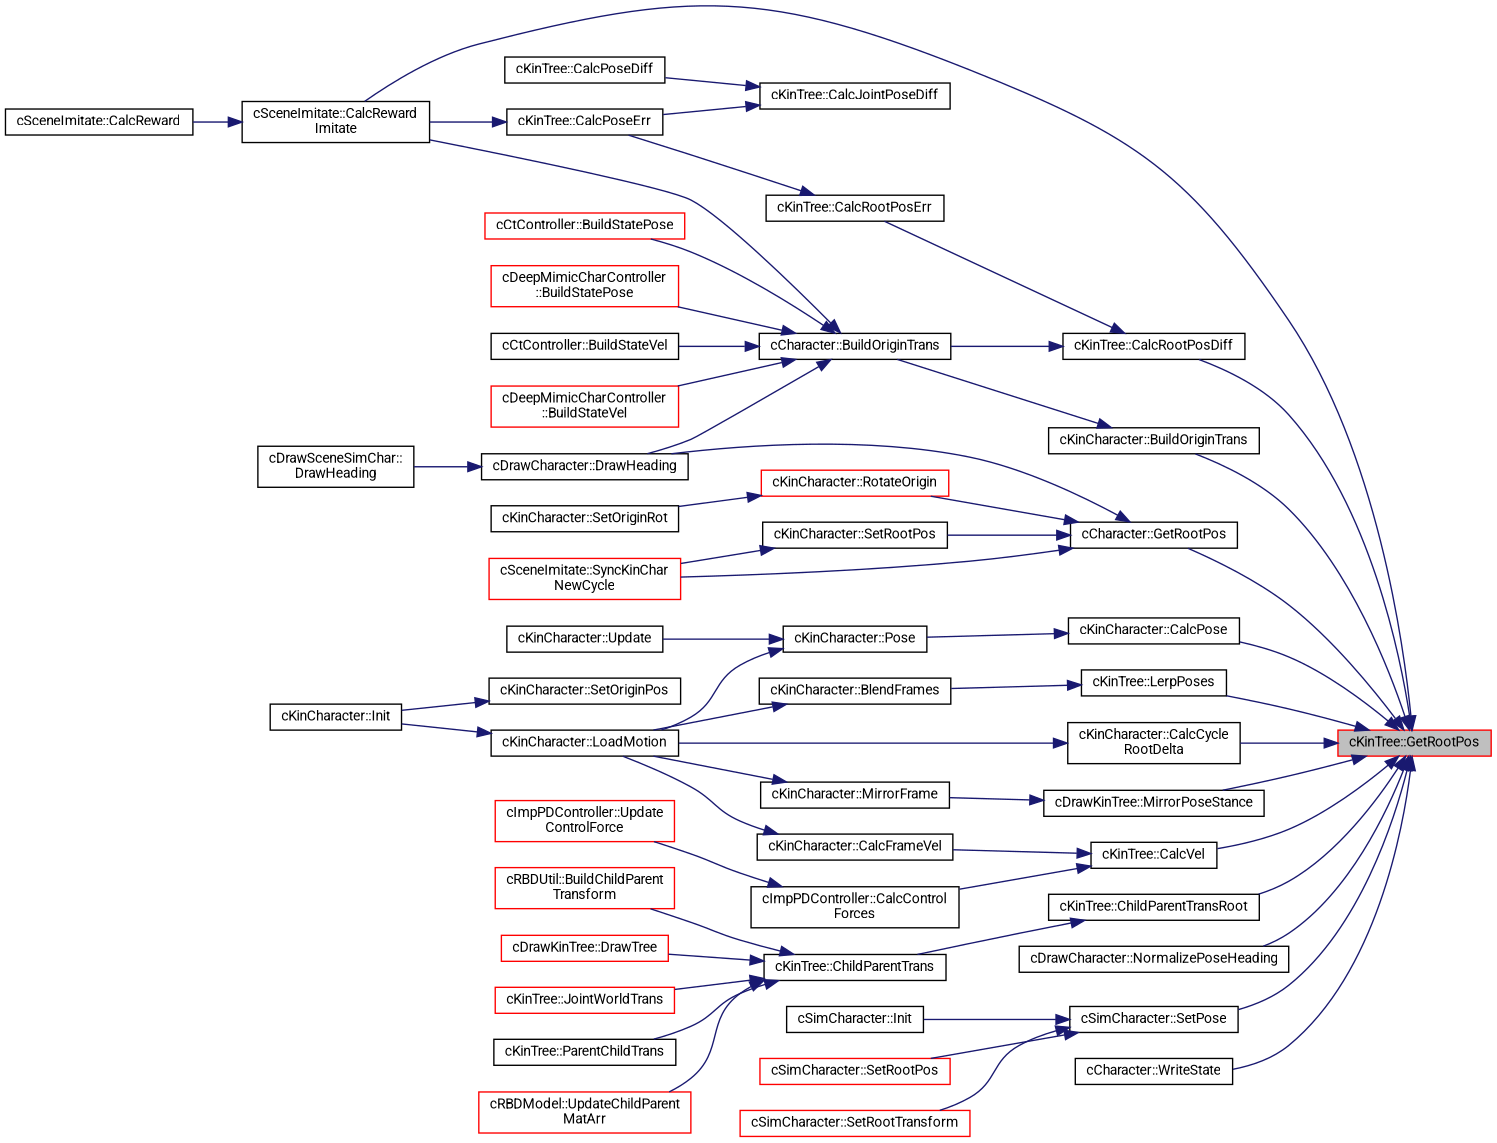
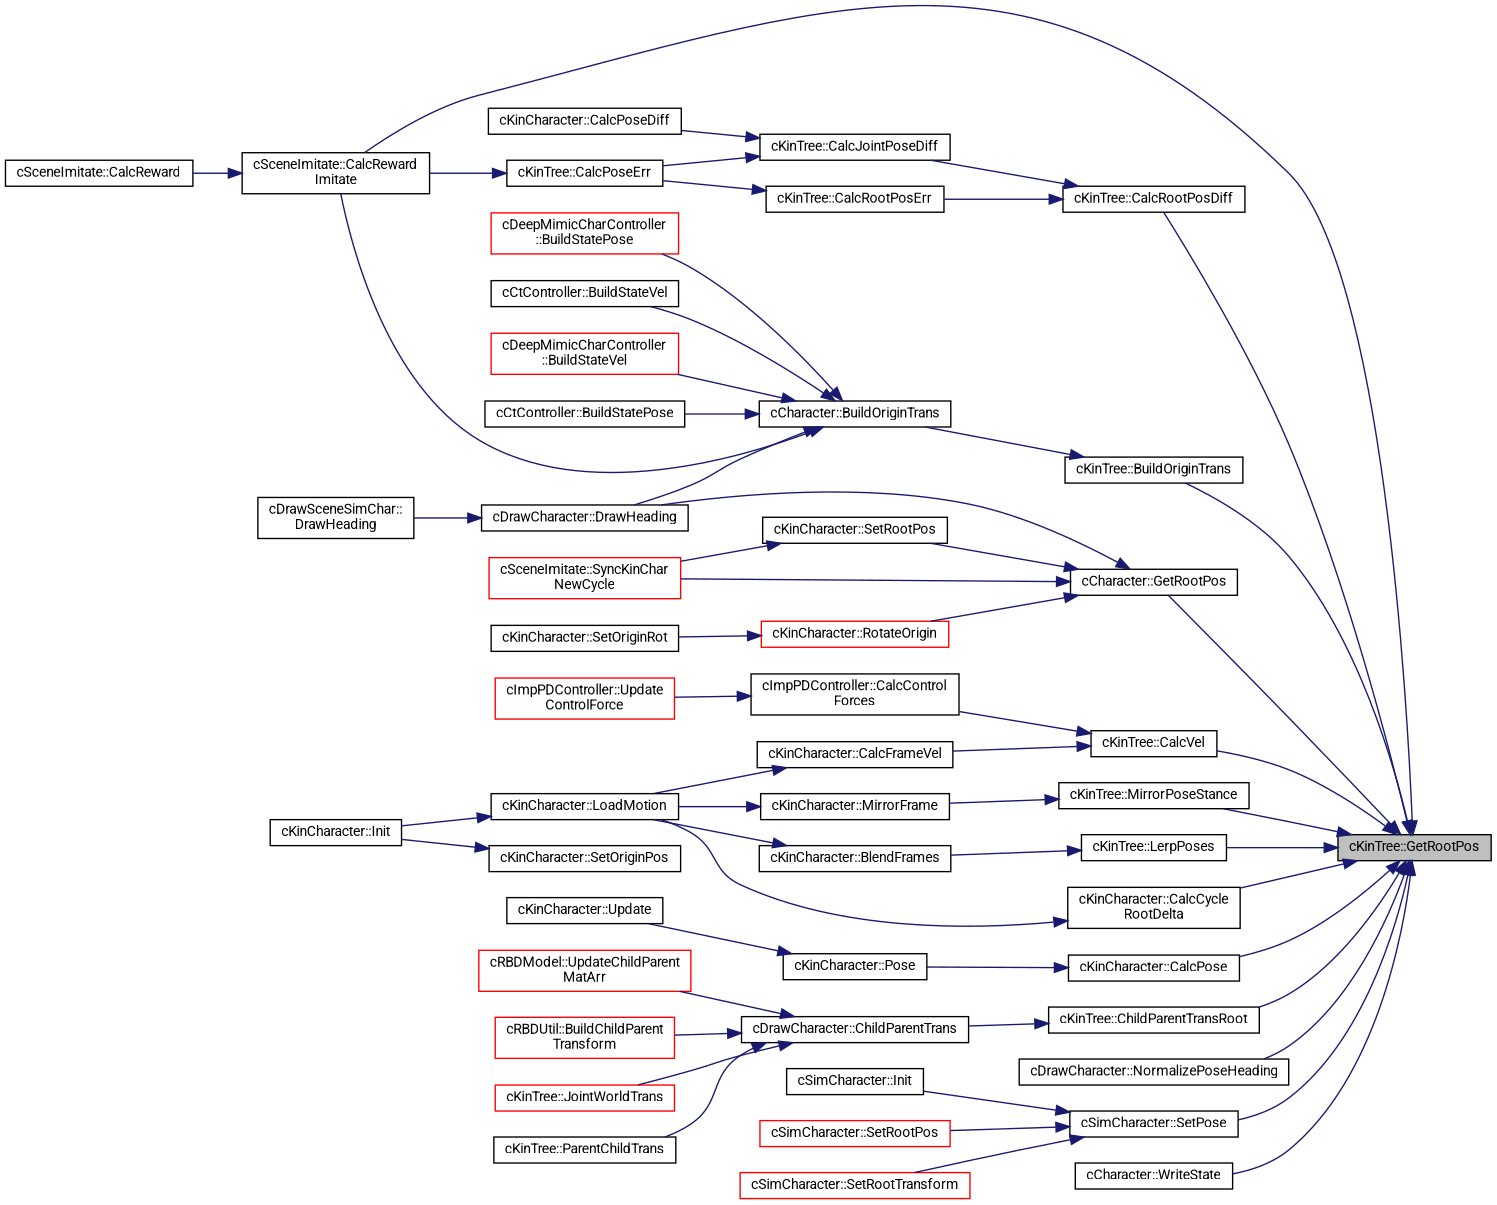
  digraph {
    fontname=Roboto
    rankdir=RL
    node [color=black fillcolor=white fontname=Roboto fontsize=10 shape=record style=filled]
    edge [color=midnightblue dir=back fontname=Roboto fontsize=10 labelfontname=Helvetica labelfontsize=10 style=solid]
-   n1 [color=red fillcolor=grey75 fontcolor=black height=0.2 label="cKinTree::GetRootPos" width=0.4]
-   n2 [height=0.2 label="cKinCharacter::BuildOriginTrans" width=0.4]
+   n1 [fillcolor=grey75 fontcolor=black height=0.2 label="cKinTree::GetRootPos" width=0.4]
+   n2 [height=0.2 label="cKinTree::BuildOriginTrans" width=0.4]
    n3 [height=0.2 label="cSceneImitate::CalcReward\lImitate" width=0.4]
    n4 [height=0.2 label="cKinCharacter::CalcCycle\lRootDelta" width=0.4]
    n5 [height=0.2 label="cKinCharacter::CalcPose" width=0.4]
    n6 [height=0.2 label="cKinTree::CalcRootPosDiff" width=0.4]
    n7 [height=0.2 label="cKinTree::CalcVel" width=0.4]
    n8 [height=0.2 label="cKinTree::ChildParentTransRoot" width=0.4]
    n9 [height=0.2 label="cCharacter::GetRootPos" width=0.4]
    n10 [height=0.2 label="cKinTree::LerpPoses" width=0.4]
-   n11 [height=0.2 label="cDrawKinTree::MirrorPoseStance" width=0.4]
+   n11 [height=0.2 label="cKinTree::MirrorPoseStance" width=0.4]
    n12 [height=0.2 label="cDrawCharacter::NormalizePoseHeading" width=0.4]
    n13 [height=0.2 label="cSimCharacter::SetPose" width=0.4]
    n14 [height=0.2 label="cCharacter::WriteState" width=0.4]
    n15 [height=0.2 label="cCharacter::BuildOriginTrans" width=0.4]
    n16 [height=0.2 label="cSceneImitate::CalcReward" width=0.4]
    n17 [height=0.2 label="cKinCharacter::LoadMotion" width=0.4]
    n18 [height=0.2 label="cKinCharacter::Pose" width=0.4]
    n19 [height=0.2 label="cKinTree::CalcJointPoseDiff" width=0.4]
    n20 [height=0.2 label="cKinTree::CalcRootPosErr" width=0.4]
    n21 [height=0.2 label="cImpPDController::CalcControl\lForces" width=0.4]
    n22 [height=0.2 label="cKinCharacter::CalcFrameVel" width=0.4]
-   n23 [height=0.2 label="cKinTree::ChildParentTrans" width=0.4]
+   n23 [height=0.2 label="cDrawCharacter::ChildParentTrans" width=0.4]
    n24 [height=0.2 label="cDrawCharacter::DrawHeading" width=0.4]
    n25 [color=red height=0.2 label="cKinCharacter::RotateOrigin" width=0.4]
    n26 [height=0.2 label="cKinCharacter::SetRootPos" width=0.4]
    n27 [color=red height=0.2 label="cSceneImitate::SyncKinChar\lNewCycle" width=0.4]
    n28 [height=0.2 label="cKinCharacter::BlendFrames" width=0.4]
    n29 [height=0.2 label="cKinCharacter::MirrorFrame" width=0.4]
    n30 [height=0.2 label="cSimCharacter::Init" width=0.4]
    n31 [color=red height=0.2 label="cSimCharacter::SetRootPos" width=0.4]
    n32 [color=red height=0.2 label="cSimCharacter::SetRootTransform" width=0.4]
-   n33 [color=red height=0.2 label="cCtController::BuildStatePose" width=0.4]
+   n33 [height=0.2 label="cCtController::BuildStatePose" width=0.4]
    n34 [color=red height=0.2 label="cDeepMimicCharController\l::BuildStatePose" width=0.4]
    n35 [height=0.2 label="cCtController::BuildStateVel" width=0.4]
    n36 [color=red height=0.2 label="cDeepMimicCharController\l::BuildStateVel" width=0.4]
    n37 [height=0.2 label="cDrawSceneSimChar::\lDrawHeading" width=0.4]
    n38 [height=0.2 label="cKinCharacter::Init" width=0.4]
    n39 [height=0.2 label="cKinCharacter::Update" width=0.4]
-   n40 [height=0.2 label="cKinTree::CalcPoseDiff" width=0.4]
+   n40 [height=0.2 label="cKinCharacter::CalcPoseDiff" width=0.4]
    n41 [height=0.2 label="cKinTree::CalcPoseErr" width=0.4]
    n42 [color=red height=0.2 label="cImpPDController::Update\lControlForce" width=0.4]
    n43 [color=red height=0.2 label="cRBDUtil::BuildChildParent\lTransform" width=0.4]
-   n44 [color=red height=0.2 label="cDrawKinTree::DrawTree" width=0.4]
    n45 [color=red height=0.2 label="cKinTree::JointWorldTrans" width=0.4]
    n46 [height=0.2 label="cKinTree::ParentChildTrans" width=0.4]
    n47 [color=red height=0.2 label="cRBDModel::UpdateChildParent\lMatArr" width=0.4]
    n48 [height=0.2 label="cKinCharacter::SetOriginRot" width=0.4]
    n49 [height=0.2 label="cKinCharacter::SetOriginPos" width=0.4]
    n1 -> n2
    n1 -> n3
    n1 -> n4
    n1 -> n5
    n1 -> n6
    n1 -> n7
    n1 -> n8
    n1 -> n9
    n1 -> n10
    n1 -> n11
    n1 -> n12
    n1 -> n13
    n1 -> n14
    n2 -> n15
    n3 -> n16
    n4 -> n17
    n5 -> n18
-   n6 -> n15
+   n6 -> n19
    n6 -> n20
    n7 -> n21
    n7 -> n22
    n8 -> n23
    n9 -> n24
    n9 -> n25
    n9 -> n26
    n9 -> n27
    n10 -> n28
    n11 -> n29
    n13 -> n30
    n13 -> n31
    n13 -> n32
    n15 -> n3
    n15 -> n24
    n15 -> n33
    n15 -> n34
    n15 -> n35
    n15 -> n36
    n17 -> n38
-   n18 -> n17
    n18 -> n39
    n19 -> n40
    n19 -> n41
    n20 -> n41
    n21 -> n42
    n22 -> n17
    n23 -> n43
-   n23 -> n44
    n23 -> n45
    n23 -> n46
    n23 -> n47
    n24 -> n37
    n25 -> n48
    n26 -> n27
    n28 -> n17
    n29 -> n17
    n41 -> n3
    n49 -> n38
  }
